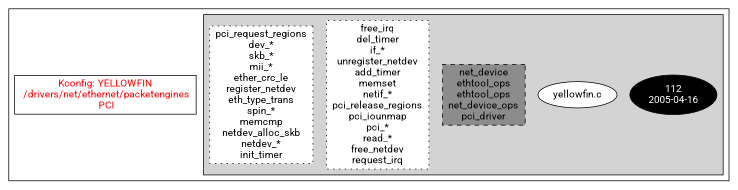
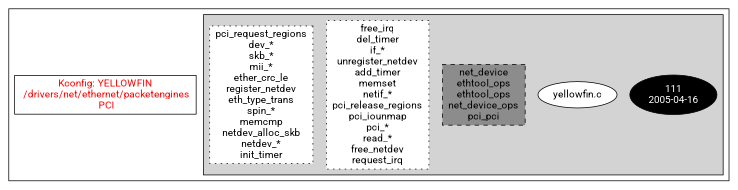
  digraph {
    ranksep=2
    splines=ortho
    fontname=Roboto
    node [fillcolor=white fontcolor=black style=filled fontname=Roboto shape=box]
-   n1 [fillcolor=black fontcolor=white label="112\n2005-04-16" shape=""]
+   n1 [fillcolor=black fontcolor=white label="111\n2005-04-16" shape=""]
    n2 [label="yellowfin.c\n" shape=""]
-   n3 [fillcolor=grey55 label="net_device\nethtool_ops\nethtool_ops\nnet_device_ops\npci_driver\n" style="filled,dashed"]
+   n3 [fillcolor=grey55 label="net_device\nethtool_ops\nethtool_ops\nnet_device_ops\npci_pci\n" style="filled,dashed"]
    n4 [label="free_irq\ndel_timer\nif_*\nunregister_netdev\nadd_timer\nmemset\nnetif_*\npci_release_regions\npci_iounmap\npci_*\nread_*\nfree_netdev\nrequest_irq\n" style="filled,dotted"]
    n5 [label="pci_request_regions\ndev_*\nskb_*\nmii_*\nether_crc_le\nregister_netdev\neth_type_trans\nspin_*\nmemcmp\nnetdev_alloc_skb\nnetdev_*\ninit_timer\n" style="filled,dotted"]
    n6 [fontcolor=red label="Kconfig: YELLOWFIN\n /drivers/net/ethernet/packetengines\n  PCI " fillcolor="" style=""]
    subgraph cluster_1 {
      n6
      subgraph cluster_2 {
        style=filled
        n1
        n2
        n3
        n4
        n5
      }
    }
  }
